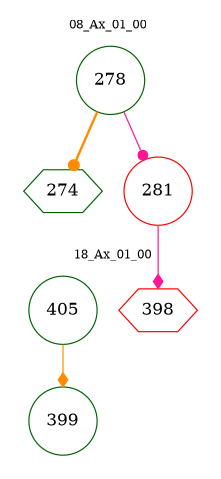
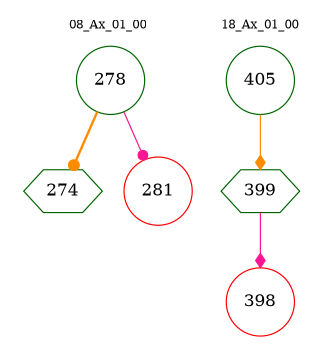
  digraph {
    node [color=darkgreen shape=circle]
    edge [arrowhead=dot color=darkorange style=solid]
    n1 [label=278]
    n2 [label=274 shape=hexagon]
    n3 [color=red label=281]
-   n4 [label=399]
-   n5 [color=red label=398 shape=hexagon]
+   n4 [label=399 shape=hexagon]
+   n5 [color=red label=398]
    n6 [label=405]
    subgraph cluster_1 {
      color=white
      fontsize=10
      label="08_Ax_01_00"
      n1
      n2
      n3
    }
    subgraph cluster_2 {
      color=white
      fontsize=10
      label="18_Ax_01_00"
      n4
      n5
      n6
    }
    n1 -> n2 [style=bold]
    n1 -> n3 [color=deeppink]
-   n3 -> n5 [arrowhead=diamond color=deeppink]
+   n4 -> n5 [arrowhead=diamond color=deeppink]
    n6 -> n4 [arrowhead=diamond]
  }
